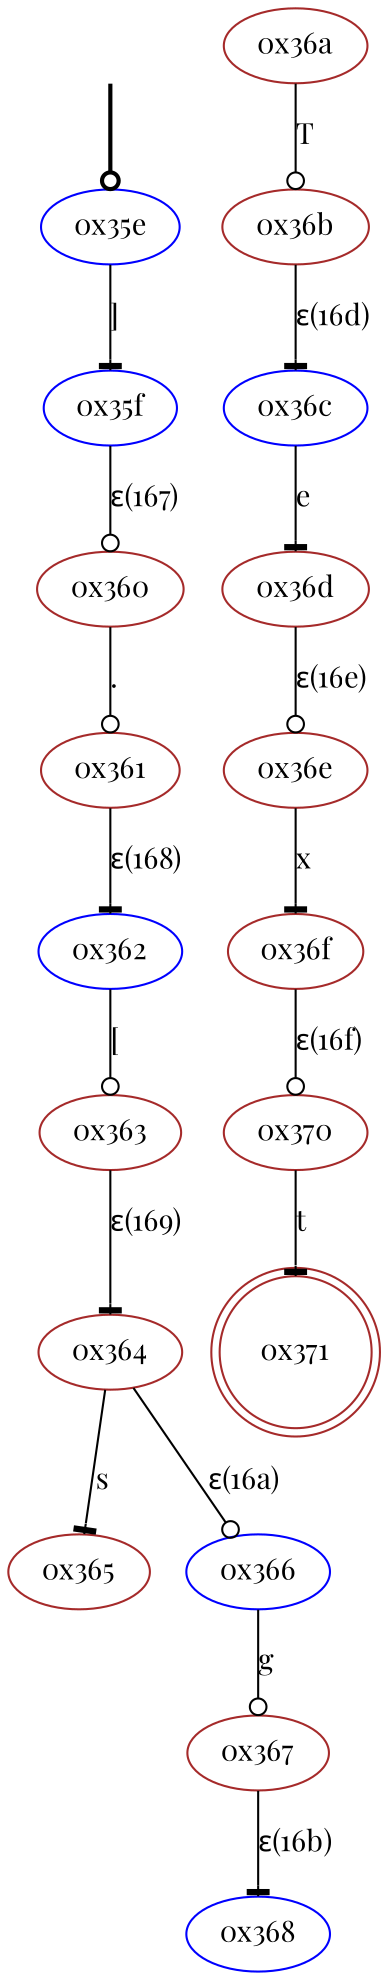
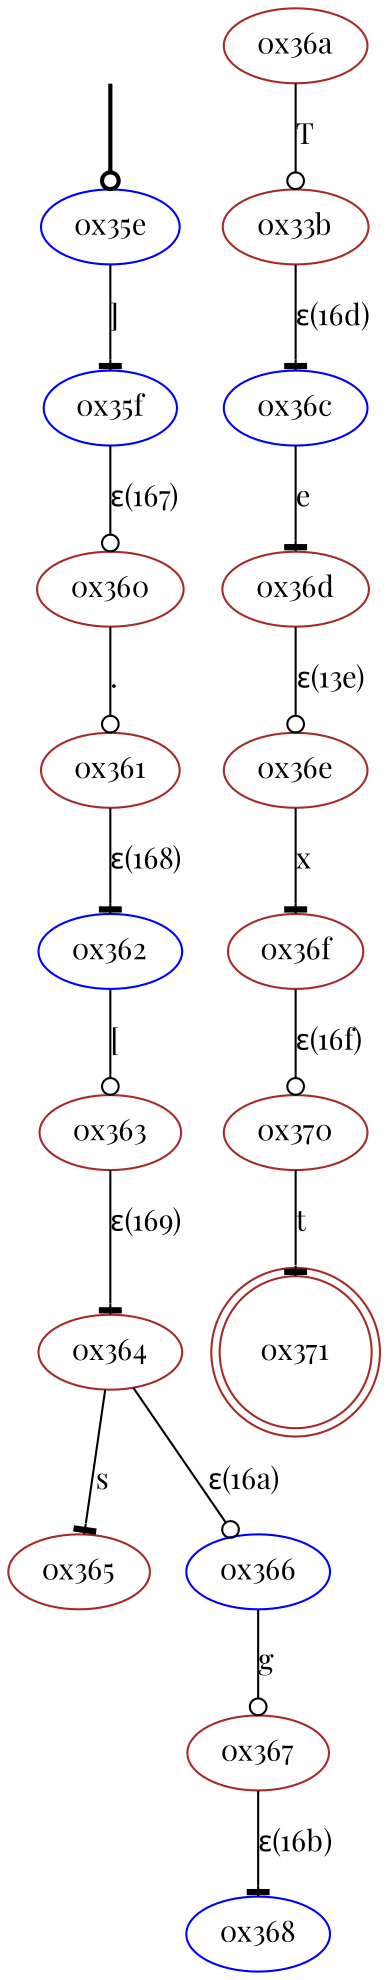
  digraph {
    fontname="Playfair Display"
    node [fontname="Playfair Display" color=brown]
    edge [arrowhead=odot fontname="Playfair Display"]
    fake [style=invisible color=""]
    "0x35e" [color=blue root=true]
    "0x35f" [color=blue]
    "0x360"
    "0x361"
    "0x362" [color=blue]
    "0x363"
    "0x364"
    "0x365"
    "0x366" [color=blue]
    "0x367"
    "0x368" [color=blue]
    "0x36a"
-   "0x36b"
+   "0x36b" [label="0x33b"]
    "0x36c" [color=blue]
    "0x36d"
    "0x36e"
    "0x36f"
    "0x370"
    "0x371" [shape=doublecircle]
    fake -> "0x35e" [style=bold]
    "0x35e" -> "0x35f" [arrowhead=tee label="]"]
    "0x35f" -> "0x360" [label="ε(167)"]
    "0x360" -> "0x361" [label="."]
    "0x361" -> "0x362" [arrowhead=tee label="ε(168)"]
    "0x362" -> "0x363" [label="["]
    "0x363" -> "0x364" [arrowhead=tee label="ε(169)"]
    "0x364" -> "0x365" [arrowhead=tee label=s]
    "0x364" -> "0x366" [label="ε(16a)"]
    "0x366" -> "0x367" [label=g]
    "0x367" -> "0x368" [arrowhead=tee label="ε(16b)"]
    "0x36a" -> "0x36b" [label=T]
    "0x36b" -> "0x36c" [arrowhead=tee label="ε(16d)"]
    "0x36c" -> "0x36d" [arrowhead=tee label=e]
-   "0x36d" -> "0x36e" [label="ε(16e)"]
+   "0x36d" -> "0x36e" [label="ε(13e)"]
    "0x36e" -> "0x36f" [arrowhead=tee label=x]
    "0x36f" -> "0x370" [label="ε(16f)"]
    "0x370" -> "0x371" [arrowhead=tee label=t]
  }
